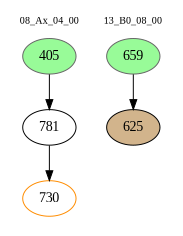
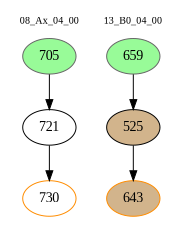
  digraph {
    fontname="Liberation Serif"
    node [color=gray40 fillcolor=palegreen fontname="Liberation Serif" style=filled]
    edge [color=black fontname="Liberation Serif"]
-   n1 [label=405]
-   n2 [color=black fillcolor=white label=781]
+   n1 [label=705]
+   n2 [color=black fillcolor=white label=721]
    n3 [color=darkorange fillcolor=white label=730]
    n4 [label=659]
-   n5 [color=black fillcolor=tan label=625]
+   n5 [color=black fillcolor=tan label=525]
+   n6 [color=darkorange fillcolor=tan label=643]
    subgraph cluster_1 {
      color=white
      fontsize=10
      label="08_Ax_04_00"
      n1
      n2
      n3
    }
    subgraph cluster_2 {
      color=white
      fontsize=10
-     label="13_B0_08_00"
+     label="13_B0_04_00"
      n4
      n5
+     n6
    }
    n1 -> n2
    n2 -> n3
    n4 -> n5
+   n5 -> n6
  }
